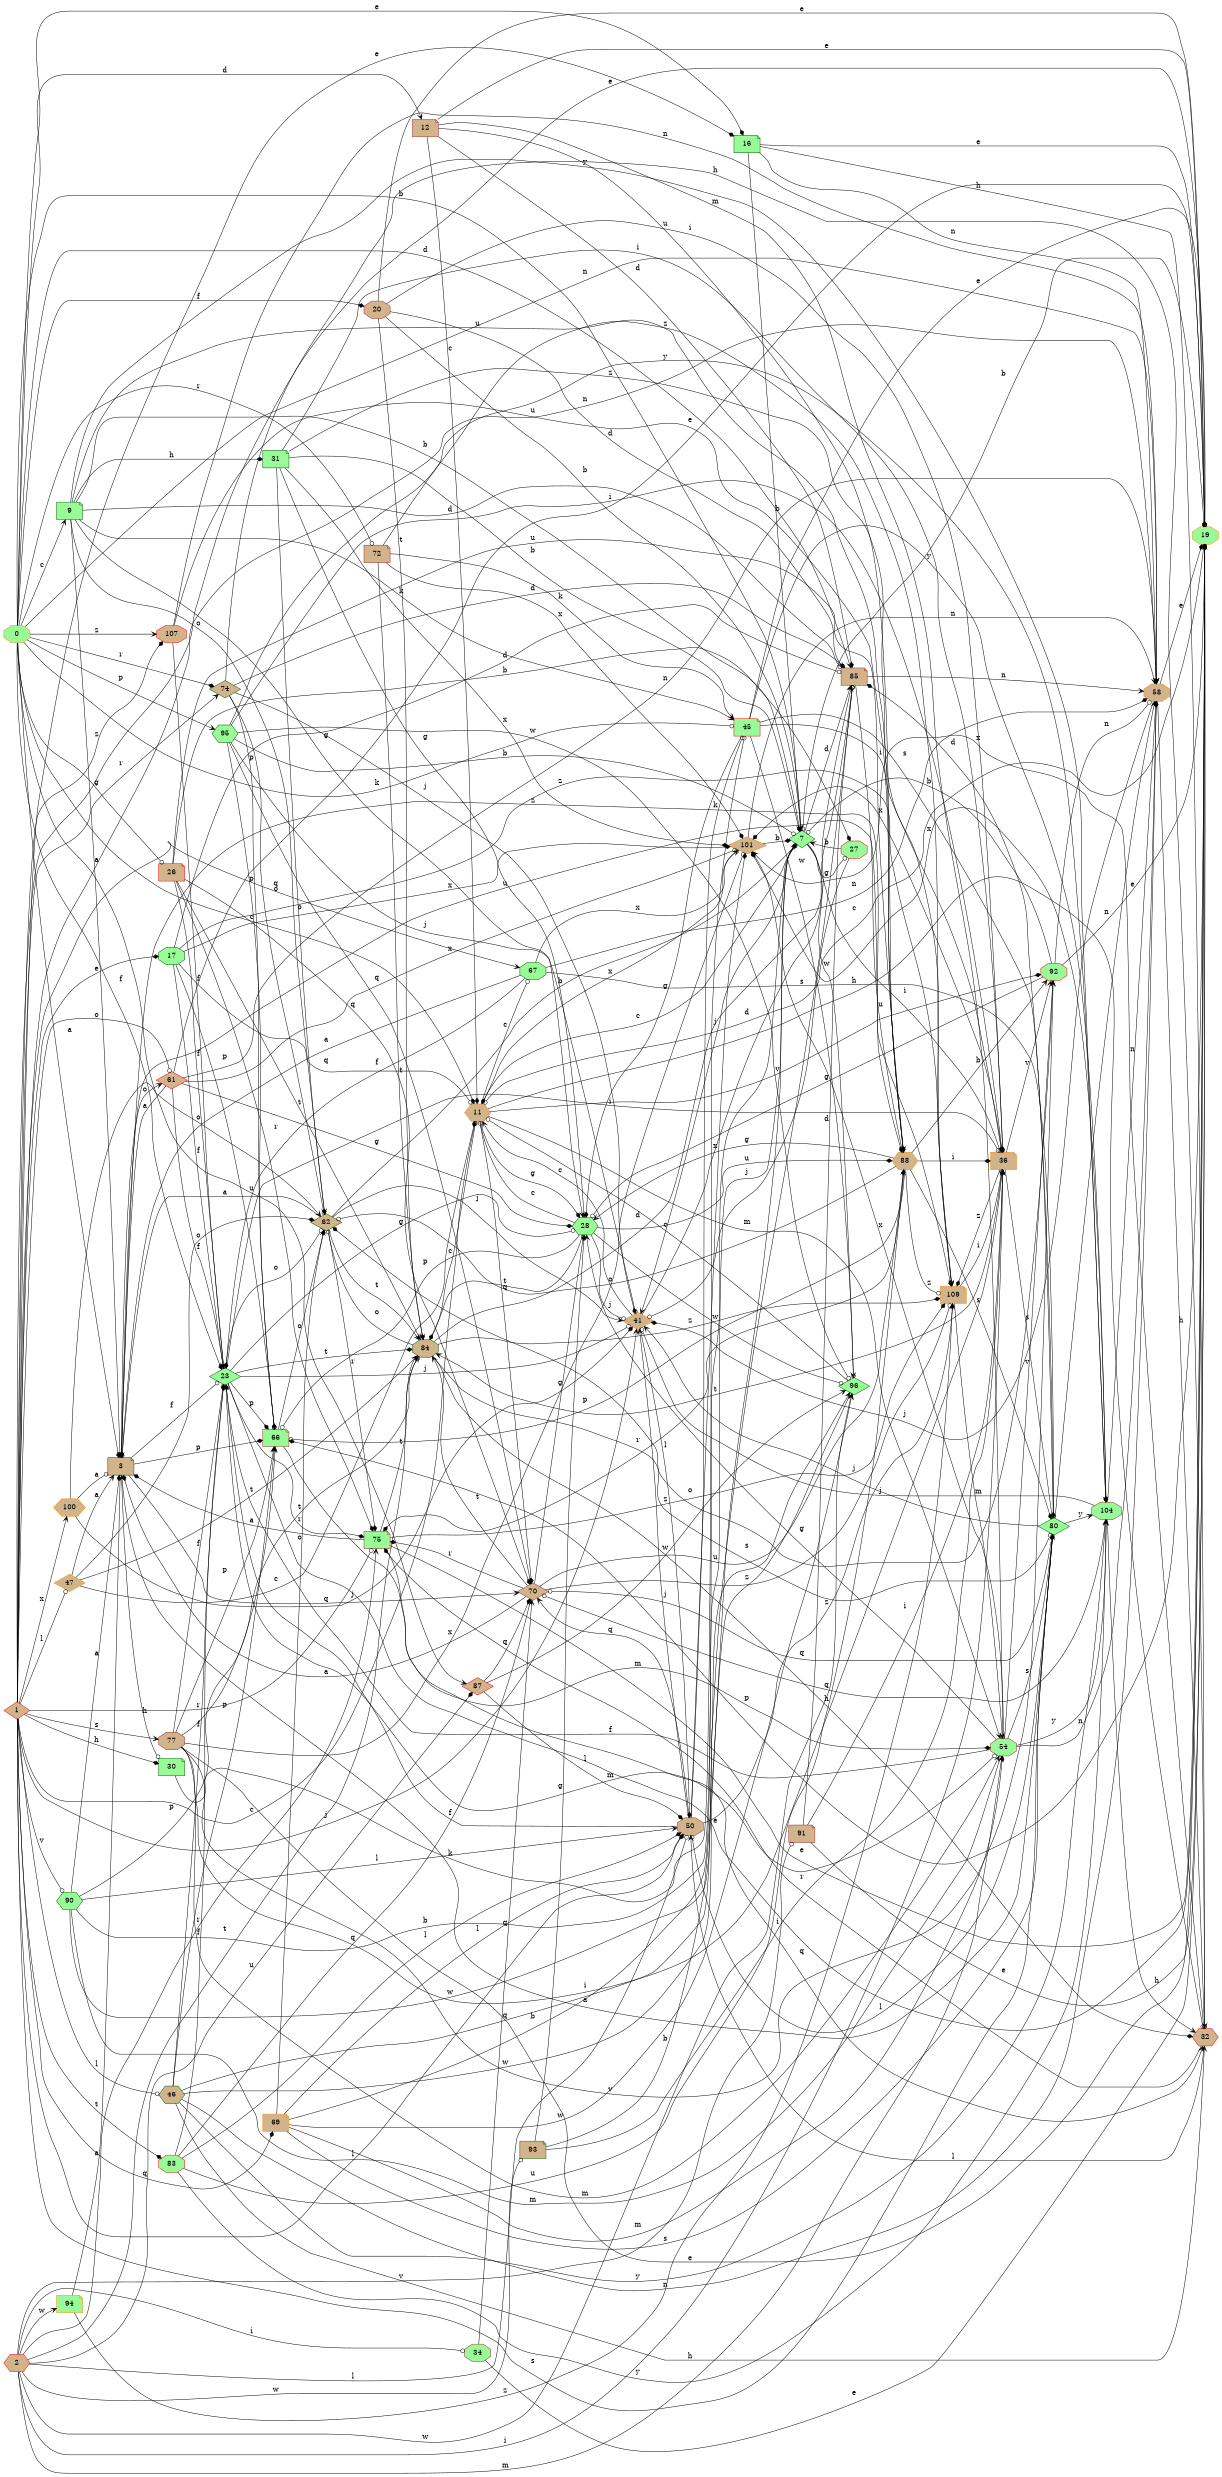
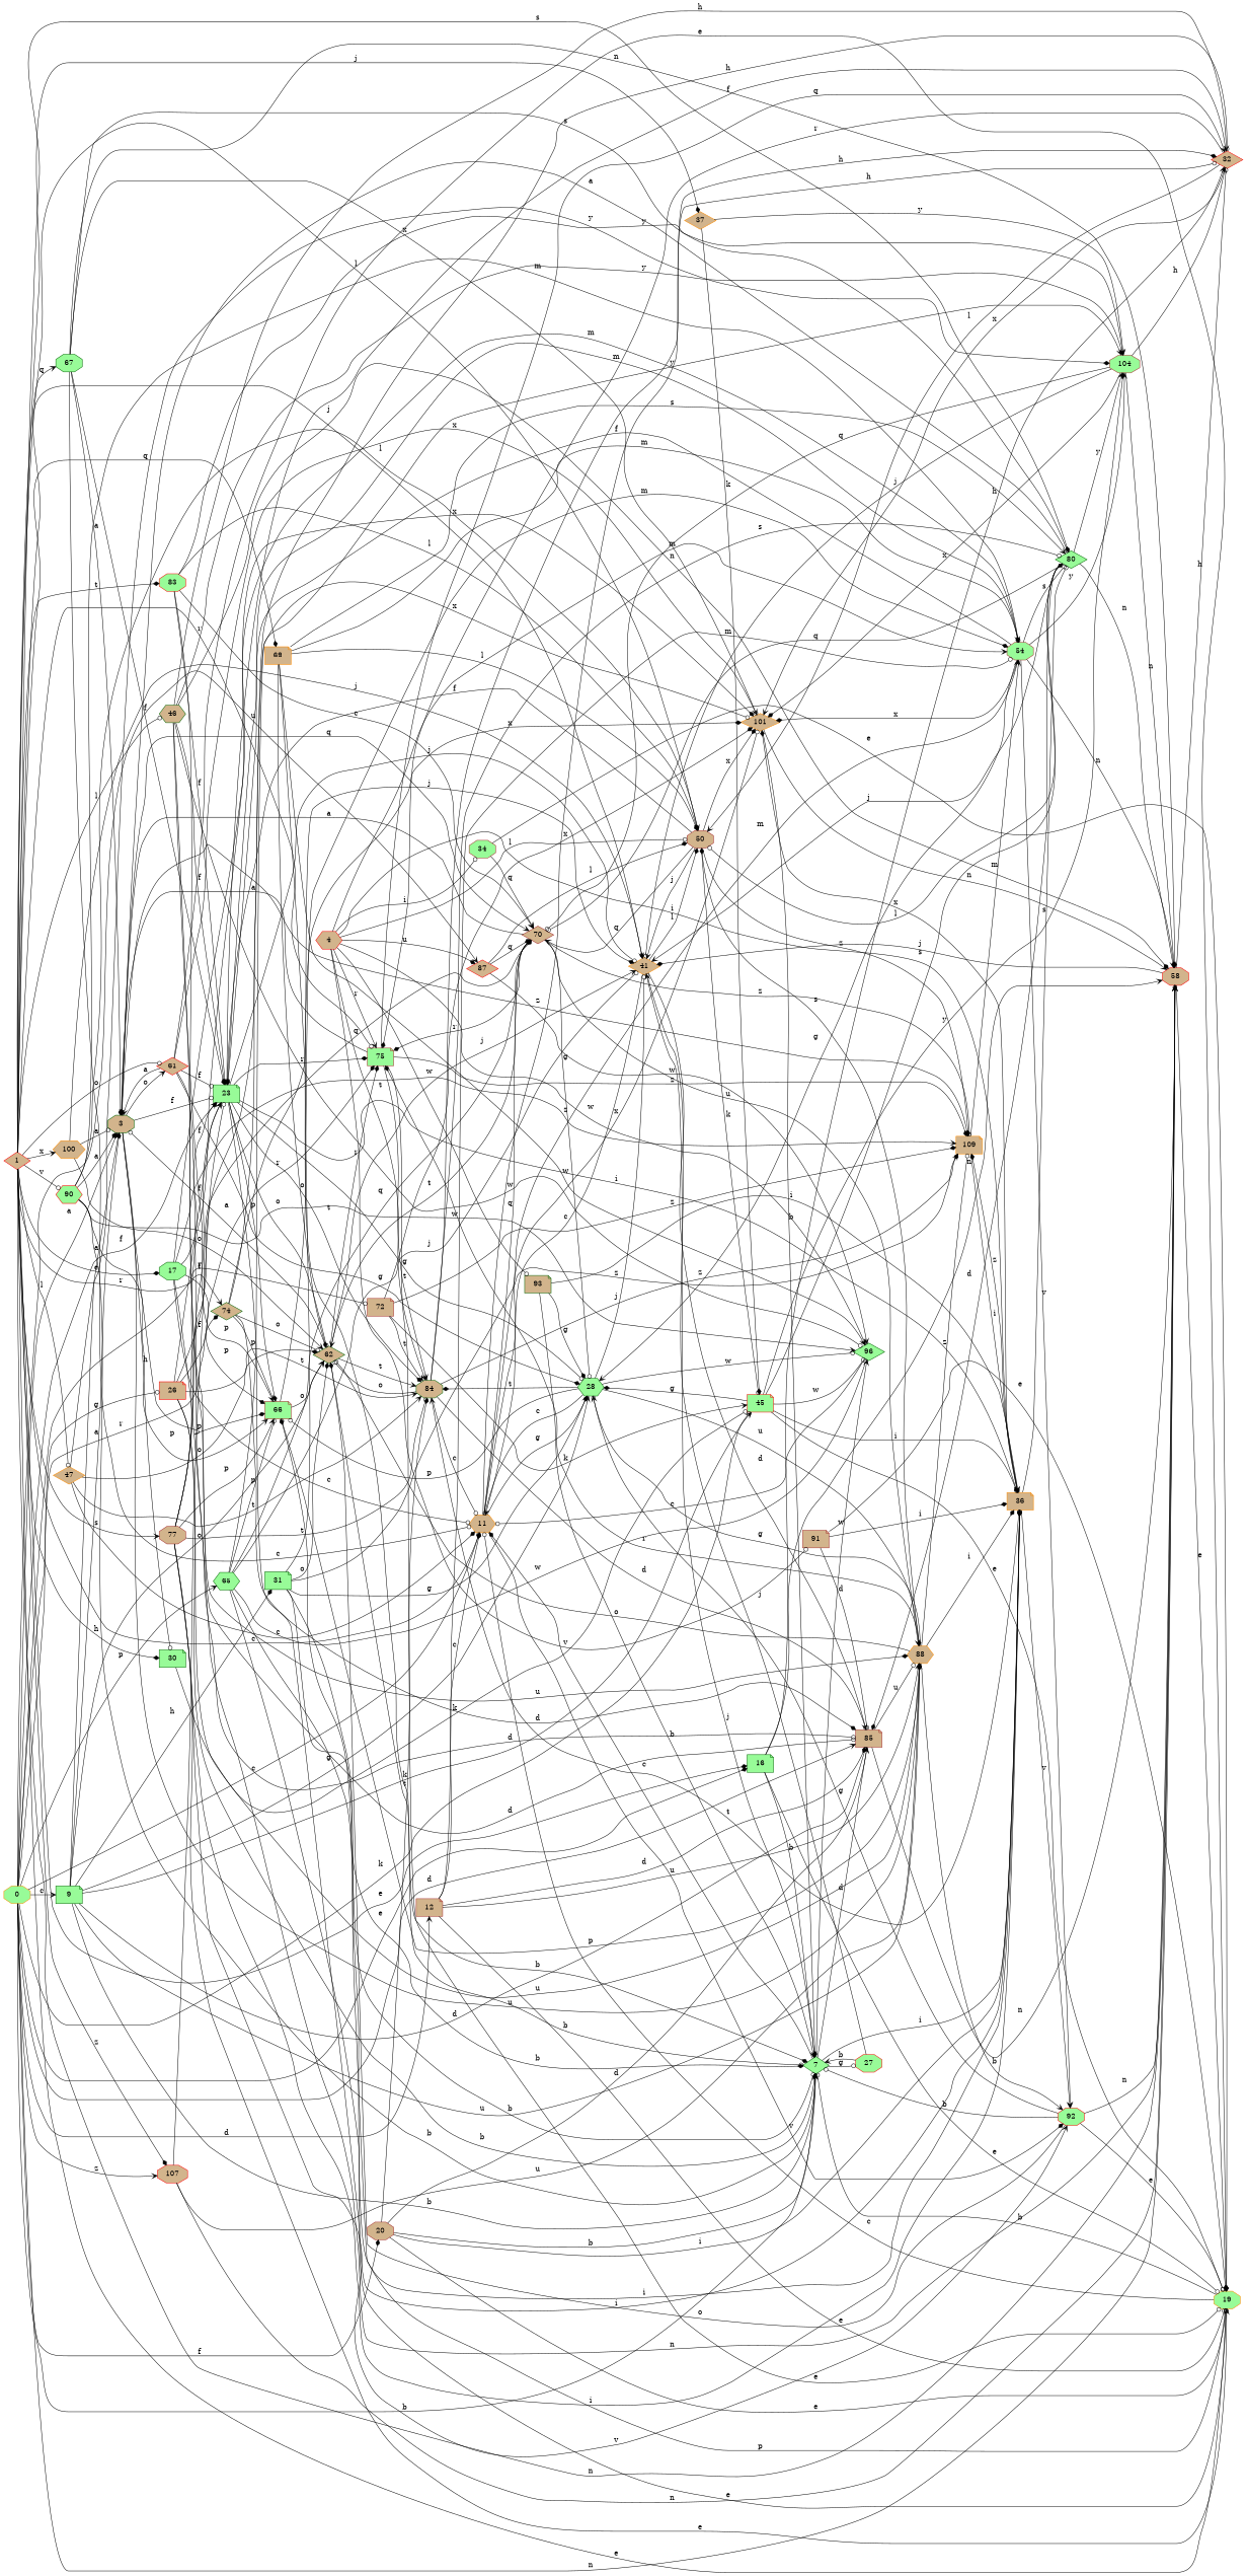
  strict digraph {
    rankdir=LR
    node [color=darkgreen fillcolor=tan shape=note style=filled]
    edge [arrowhead=diamond]
    0 [color=darkorange fillcolor=palegreen shape=octagon]
-   3
+   3 [shape=octagon]
    7 [fillcolor=palegreen shape=diamond]
    9 [fillcolor=palegreen]
    11 [color=darkorange shape=hexagon]
    12 [color=brown]
    n7 [color=brown label=85]
    16 [fillcolor=palegreen]
    20 [color=brown shape=octagon]
-   23 [fillcolor=palegreen shape=diamond]
+   23 [fillcolor=palegreen]
    26 [color=red]
    45 [color=red fillcolor=palegreen]
-   58 [color=darkorange shape=octagon]
-   65 [fillcolor=palegreen shape=hexagon label=95]
+   58 [color=red shape=octagon]
+   65 [fillcolor=palegreen shape=hexagon]
    72 [color=brown]
    74 [shape=diamond]
    87 [color=red shape=diamond]
    107 [color=red shape=octagon]
    30 [fillcolor=palegreen]
    61 [color=red shape=diamond]
    66 [color=brown fillcolor=palegreen]
    70 [color=brown shape=diamond]
    88 [color=darkorange shape=hexagon]
    109 [color=darkorange]
    41 [color=darkorange shape=diamond]
    36 [color=darkorange]
    96 [fillcolor=palegreen shape=diamond]
    27 [color=red fillcolor=palegreen shape=octagon]
    28 [fillcolor=palegreen shape=hexagon]
    31 [fillcolor=palegreen]
    62 [shape=diamond]
    104 [color=brown fillcolor=palegreen shape=octagon]
    54 [color=brown fillcolor=palegreen shape=octagon]
-   32 [color=red shape=hexagon]
+   32 [color=red shape=diamond]
    92 [color=red fillcolor=palegreen shape=octagon]
    101 [color=darkorange shape=diamond]
    19 [color=darkorange fillcolor=palegreen shape=octagon]
    84 [shape=octagon]
    75 [color=brown fillcolor=palegreen]
    80 [fillcolor=palegreen shape=diamond]
    50 [color=brown shape=octagon]
    1 [color=red shape=diamond]
    17 [fillcolor=palegreen shape=octagon]
+   37 [color=darkorange shape=diamond]
    46 [shape=hexagon]
    47 [color=darkorange shape=diamond]
    67 [fillcolor=palegreen shape=octagon]
    69 [color=darkorange]
    77 [color=brown shape=octagon]
    83 [color=red fillcolor=palegreen shape=octagon]
-   90 [fillcolor=palegreen shape=hexagon]
+   90 [color=red fillcolor=palegreen shape=hexagon]
    100 [color=darkorange shape=hexagon]
-   2 [color=red shape=hexagon]
+   2 [color=red shape=hexagon label=4]
    34 [color=brown fillcolor=palegreen shape=octagon]
    91 [color=brown]
    93
-   94 [color=darkorange fillcolor=palegreen]
    0 -> 3 [label=a]
    0 -> 7 [arrowhead=odot label=b]
    0 -> 9 [arrowhead=vee label=c]
    0 -> 11 [label=c]
    0 -> 12 [arrowhead=vee label=d]
    0 -> n7 [arrowhead=vee label=d]
    0 -> 16 [label=e]
    0 -> 20 [label=f]
    0 -> 23 [label=f]
    0 -> 26 [arrowhead=odot label=g]
    0 -> 45 [arrowhead=odot label=k]
    0 -> 58 [arrowhead=vee label=n]
    0 -> 65 [arrowhead=vee label=p]
    0 -> 72 [arrowhead=odot label=r]
    0 -> 74 [label=r]
    0 -> 87 [arrowhead=vee label=u]
    0 -> 107 [arrowhead=vee label=z]
    3 -> 23 [arrowhead=odot label=f]
    3 -> 30 [arrowhead=odot label=h]
    3 -> 61 [arrowhead=vee label=o]
    3 -> 66 [label=p]
    3 -> 70 [arrowhead=vee label=q]
    3 -> 88 [label=u]
    3 -> 109 [label=z]
    7 -> 11 [label=c]
    7 -> n7 [arrowhead=vee label=d]
    7 -> 41 [arrowhead=vee label=j]
    7 -> 36 [arrowhead=odot label=i]
    7 -> 96 [arrowhead=vee label=w]
    7 -> 27 [arrowhead=odot label=g]
    9 -> 3 [label=a]
    9 -> 7 [arrowhead=vee label=b]
    9 -> n7 [arrowhead=odot label=d]
    9 -> 45 [arrowhead=vee label=k]
    9 -> 88 [arrowhead=vee label=u]
    9 -> 28 [arrowhead=vee label=g]
    9 -> 31 [label=h]
    9 -> 62 [arrowhead=vee label=o]
    9 -> 104 [label=y]
    11 -> 70 [label=q]
    11 -> 28 [label=g]
    11 -> 54 [arrowhead=vee label=m]
    11 -> 32 [arrowhead=odot label=h]
    11 -> 92 [label=v]
    11 -> 101 [arrowhead=odot label=x]
    12 -> 11 [label=c]
    12 -> n7 [label=d]
    12 -> 88 [arrowhead=vee label=u]
    12 -> 54 [arrowhead=odot label=m]
    12 -> 19 [arrowhead=odot label=e]
    n7 -> 58 [arrowhead=vee label=n]
    n7 -> 88 [arrowhead=odot label=u]
    16 -> 7 [arrowhead=vee label=b]
    16 -> 58 [arrowhead=vee label=n]
    16 -> 32 [arrowhead=vee label=h]
    16 -> 19 [arrowhead=odot label=e]
    20 -> 7 [arrowhead=vee label=b]
    20 -> n7 [arrowhead=vee label=d]
    20 -> 36 [arrowhead=odot label=i]
    20 -> 19 [arrowhead=odot label=e]
    20 -> 84 [label=t]
    23 -> 66 [label=p]
    23 -> 41 [arrowhead=odot label=j]
    23 -> 36 [arrowhead=odot label=i]
    23 -> 28 [arrowhead=odot label=g]
    23 -> 62 [arrowhead=odot label=o]
    23 -> 54 [arrowhead=odot label=m]
    23 -> 19 [arrowhead=odot label=e]
    23 -> 84 [label=t]
    23 -> 75 [label=r]
-   26 -> 27 [label=b]
+   26 -> 7 [label=b]
    26 -> 23 [arrowhead=vee label=f]
    26 -> 70 [label=q]
    26 -> 88 [label=u]
    26 -> 84 [arrowhead=vee label=t]
    26 -> 75 [label=r]
    45 -> 36 [label=i]
    45 -> 96 [arrowhead=odot label=w]
    45 -> 28 [label=g]
    45 -> 104 [label=y]
    45 -> 19 [arrowhead=odot label=e]
    45 -> 80 [label=s]
    58 -> 41 [label=j]
    58 -> 32 [arrowhead=odot label=h]
    58 -> 19 [label=e]
    65 -> 7 [arrowhead=odot label=b]
    65 -> 66 [arrowhead=odot label=p]
    65 -> 70 [label=q]
    65 -> 41 [arrowhead=odot label=j]
    65 -> 36 [arrowhead=odot label=i]
    65 -> 96 [arrowhead=odot label=w]
    65 -> 104 [arrowhead=vee label=y]
    72 -> 45 [arrowhead=vee label=k]
    72 -> 109 [label=z]
    72 -> 101 [label=x]
    72 -> 84 [arrowhead=vee label=t]
    74 -> n7 [label=d]
    74 -> 66 [arrowhead=odot label=p]
    74 -> 41 [label=j]
    74 -> 62 [arrowhead=odot label=o]
    74 -> 32 [arrowhead=odot label=h]
    87 -> 70 [label=q]
    87 -> 96 [arrowhead=vee label=w]
    87 -> 50 [label=l]
    107 -> 23 [arrowhead=odot label=f]
    107 -> 58 [arrowhead=vee label=n]
    107 -> 88 [label=u]
    30 -> 45 [arrowhead=odot label=k]
    61 -> 3 [arrowhead=vee label=a]
    61 -> 23 [arrowhead=odot label=f]
    61 -> 58 [label=n]
    61 -> 28 [label=g]
    61 -> 101 [arrowhead=odot label=x]
    61 -> 19 [label=e]
    66 -> 62 [arrowhead=vee label=o]
    66 -> 54 [label=m]
    70 -> 3 [label=a]
    70 -> 88 [arrowhead=vee label=u]
    70 -> 109 [arrowhead=odot label=z]
    70 -> 28 [arrowhead=odot label=g]
-   70 -> 84 [arrowhead=vee label=t]
+   70 -> 62 [arrowhead=vee label=t]
    70 -> 75 [label=r]
    88 -> 66 [arrowhead=odot label=p]
    88 -> 109 [arrowhead=odot label=z]
    88 -> 36 [label=i]
    88 -> 28 [arrowhead=vee label=g]
    88 -> 62 [arrowhead=odot label=o]
    88 -> 92 [arrowhead=vee label=b]
    88 -> 75 [label=r]
-   88 -> 80 [label=s]
+   88 -> 50 [label=s]
    109 -> 36 [arrowhead=odot label=i]
    109 -> 54 [arrowhead=vee label=m]
    41 -> 11 [arrowhead=vee label=c]
    41 -> n7 [arrowhead=odot label=d]
    41 -> 50 [label=l]
    36 -> 109 [label=z]
    36 -> 92 [arrowhead=vee label=v]
    36 -> 101 [label=x]
    36 -> 84 [arrowhead=vee label=t]
    36 -> 80 [arrowhead=odot label=s]
    96 -> 11 [arrowhead=odot label=c]
    27 -> 7 [arrowhead=vee label=b]
    27 -> 41 [arrowhead=odot label=j]
    28 -> 11 [arrowhead=odot label=c]
    28 -> 66 [arrowhead=odot label=p]
    28 -> 88 [label=u]
    28 -> 41 [arrowhead=odot label=j]
    28 -> 96 [arrowhead=odot label=w]
    28 -> 84 [label=t]
    31 -> 7 [label=b]
    31 -> 109 [arrowhead=vee label=z]
    31 -> 36 [label=i]
    31 -> 28 [arrowhead=vee label=g]
    31 -> 62 [label=o]
    31 -> 101 [label=x]
    62 -> 3 [arrowhead=odot label=a]
    62 -> 7 [arrowhead=odot label=b]
    62 -> 41 [arrowhead=vee label=j]
    62 -> 84 [arrowhead=vee label=t]
    62 -> 75 [label=r]
    104 -> 58 [label=n]
    104 -> 70 [arrowhead=odot label=q]
    104 -> 41 [arrowhead=odot label=j]
    104 -> 32 [arrowhead=vee label=h]
    104 -> 101 [label=x]
    54 -> 23 [label=f]
    54 -> 58 [label=n]
    54 -> 28 [arrowhead=vee label=g]
    54 -> 104 [arrowhead=vee label=y]
    54 -> 92 [arrowhead=vee label=v]
    54 -> 101 [label=x]
    54 -> 80 [arrowhead=odot label=s]
+   32 -> 23 [label=f]
    32 -> 101 [arrowhead=vee label=x]
    32 -> 75 [label=r]
    32 -> 50 [arrowhead=vee label=l]
    92 -> 7 [arrowhead=odot label=b]
    92 -> 58 [arrowhead=odot label=n]
    92 -> 28 [arrowhead=odot label=g]
    92 -> 62 [label=o]
    92 -> 19 [arrowhead=odot label=e]
    101 -> 7 [label=b]
    101 -> 58 [arrowhead=vee label=n]
    19 -> 7 [arrowhead=odot label=b]
    19 -> 11 [arrowhead=odot label=c]
    19 -> 66 [label=p]
    84 -> 11 [arrowhead=odot label=c]
    84 -> n7 [arrowhead=vee label=d]
    84 -> 109 [label=z]
    84 -> 62 [arrowhead=odot label=o]
    84 -> 32 [label=h]
    84 -> 80 [arrowhead=odot label=s]
    75 -> 3 [label=a]
    75 -> 109 [label=z]
    75 -> 32 [arrowhead=vee label=q]
    75 -> 19 [arrowhead=odot label=e]
    75 -> 84 [arrowhead=vee label=t]
    80 -> 3 [arrowhead=vee label=a]
    80 -> n7 [label=d]
    80 -> 58 [arrowhead=vee label=n]
    80 -> 70 [arrowhead=odot label=q]
    80 -> 41 [arrowhead=vee label=j]
    80 -> 104 [arrowhead=vee label=y]
    80 -> 50 [arrowhead=odot label=l]
    50 -> 23 [arrowhead=vee label=f]
    50 -> 45 [arrowhead=odot label=k]
    50 -> 70 [arrowhead=vee label=q]
    50 -> 109 [label=z]
    50 -> 41 [arrowhead=vee label=j]
    50 -> 101 [label=x]
    1 -> 11 [arrowhead=odot label=c]
    1 -> 16 [label=e]
    1 -> 58 [arrowhead=vee label=n]
    1 -> 74 [arrowhead=vee label=r]
    1 -> 107 [label=z]
    1 -> 30 [label=h]
    1 -> 61 [arrowhead=odot label=o]
    1 -> 41 [arrowhead=vee label=j]
    1 -> 19 [arrowhead=odot label=e]
    1 -> 75 [arrowhead=odot label=r]
    1 -> 80 [label=s]
    1 -> 50 [label=l]
    1 -> 17 [label=e]
+   1 -> 37 [label=j]
    1 -> 46 [arrowhead=odot label=l]
    1 -> 47 [arrowhead=odot label=l]
    1 -> 67 [arrowhead=vee label=q]
    1 -> 69 [label=q]
    1 -> 77 [arrowhead=vee label=s]
    1 -> 83 [label=t]
    1 -> 90 [arrowhead=odot label=v]
    1 -> 100 [arrowhead=vee label=x]
-   17 -> 11 [arrowhead=odot label=q]
+   17 -> 11 [arrowhead=odot label=c]
    17 -> n7 [arrowhead=odot label=d]
    17 -> 23 [arrowhead=vee label=f]
    17 -> 66 [label=p]
    17 -> 109 [arrowhead=vee label=z]
    17 -> 101 [label=x]
-   46 -> n7 [arrowhead=odot label=q]
+   37 -> 45 [label=k]
+   37 -> 104 [arrowhead=vee label=y]
+   46 -> n7 [arrowhead=odot label=d]
    46 -> 23 [label=f]
    46 -> 58 [label=n]
    46 -> 66 [arrowhead=vee label=p]
    46 -> 96 [arrowhead=odot label=w]
    46 -> 104 [arrowhead=vee label=y]
    46 -> 32 [arrowhead=vee label=h]
    47 -> 3 [arrowhead=vee label=a]
    47 -> 11 [label=c]
    47 -> 62 [label=o]
    47 -> 84 [arrowhead=vee label=t]
    67 -> 3 [label=a]
-   11 -> 67 [arrowhead=odot label=c]
+   67 -> 11 [arrowhead=odot label=c]
    67 -> 23 [label=f]
    67 -> 58 [label=n]
    67 -> 101 [arrowhead=vee label=x]
    67 -> 80 [arrowhead=odot label=s]
    69 -> 7 [label=b]
    69 -> 96 [arrowhead=vee label=w]
    69 -> 62 [label=o]
    69 -> 54 [label=m]
    69 -> 80 [arrowhead=vee label=s]
    69 -> 50 [label=l]
-   77 -> 23 [arrowhead=odot label=f]
+   77 -> 23 [arrowhead=vee label=f]
    77 -> 66 [arrowhead=vee label=p]
    77 -> 36 [label=i]
    77 -> 54 [arrowhead=vee label=m]
    77 -> 92 [arrowhead=vee label=v]
    77 -> 101 [arrowhead=odot label=x]
    77 -> 19 [arrowhead=vee label=e]
    77 -> 84 [arrowhead=odot label=t]
    83 -> 23 [label=f]
-   83 -> 70 [arrowhead=vee label=q]
+   83 -> 70 [arrowhead=vee label=c]
    83 -> 88 [label=u]
    83 -> 104 [arrowhead=vee label=y]
    83 -> 50 [label=l]
    90 -> 3 [label=a]
    90 -> 7 [arrowhead=odot label=b]
    90 -> 66 [arrowhead=vee label=p]
    90 -> 96 [arrowhead=vee label=w]
    90 -> 54 [arrowhead=odot label=m]
    90 -> 50 [arrowhead=vee label=l]
    100 -> 3 [arrowhead=odot label=a]
    100 -> 41 [label=j]
    100 -> 62 [arrowhead=vee label=o]
    2 -> 87 [label=u]
    2 -> 36 [arrowhead=vee label=i]
    2 -> 96 [arrowhead=vee label=w]
    2 -> 54 [arrowhead=vee label=m]
    2 -> 84 [arrowhead=vee label=t]
    2 -> 75 [arrowhead=vee label=r]
    2 -> 50 [arrowhead=odot label=l]
    2 -> 34 [arrowhead=odot label=i]
    2 -> 91 [arrowhead=odot label=v]
    2 -> 93 [arrowhead=odot label=w]
-   2 -> 94 [arrowhead=vee label=w]
    34 -> 70 [arrowhead=vee label=q]
    34 -> 19 [label=e]
    91 -> n7 [arrowhead=odot label=d]
    91 -> 36 [label=i]
    91 -> 19 [label=e]
    93 -> 7 [arrowhead=vee label=b]
    93 -> 36 [arrowhead=vee label=i]
    93 -> 28 [label=g]
-   94 -> 3 [arrowhead=odot label=a]
-   94 -> 109 [arrowhead=vee label=z]
  }
